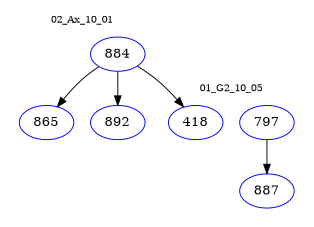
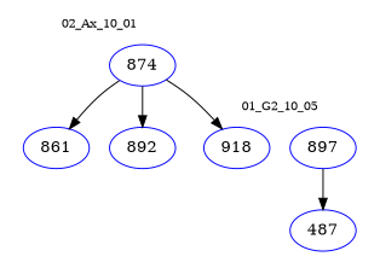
  digraph {
    node [color=blue]
    edge [color=black]
-   n1 [label=884]
-   n2 [label=865]
+   n1 [label=874]
+   n2 [label=861]
    n3 [label=892]
-   n4 [label=797]
-   n5 [label=887]
-   n6 [label=418]
+   n4 [label=897]
+   n5 [label=487]
+   n6 [label=918]
    subgraph cluster_1 {
      color=white
      fontsize=10
      label="02_Ax_10_01"
      n1
      n2
      n3
    }
    subgraph cluster_2 {
      color=white
      fontsize=10
      label="01_G2_10_05"
      n4
      n5
      n6
    }
    n1 -> n2
    n1 -> n3
    n1 -> n6
    n4 -> n5
  }
